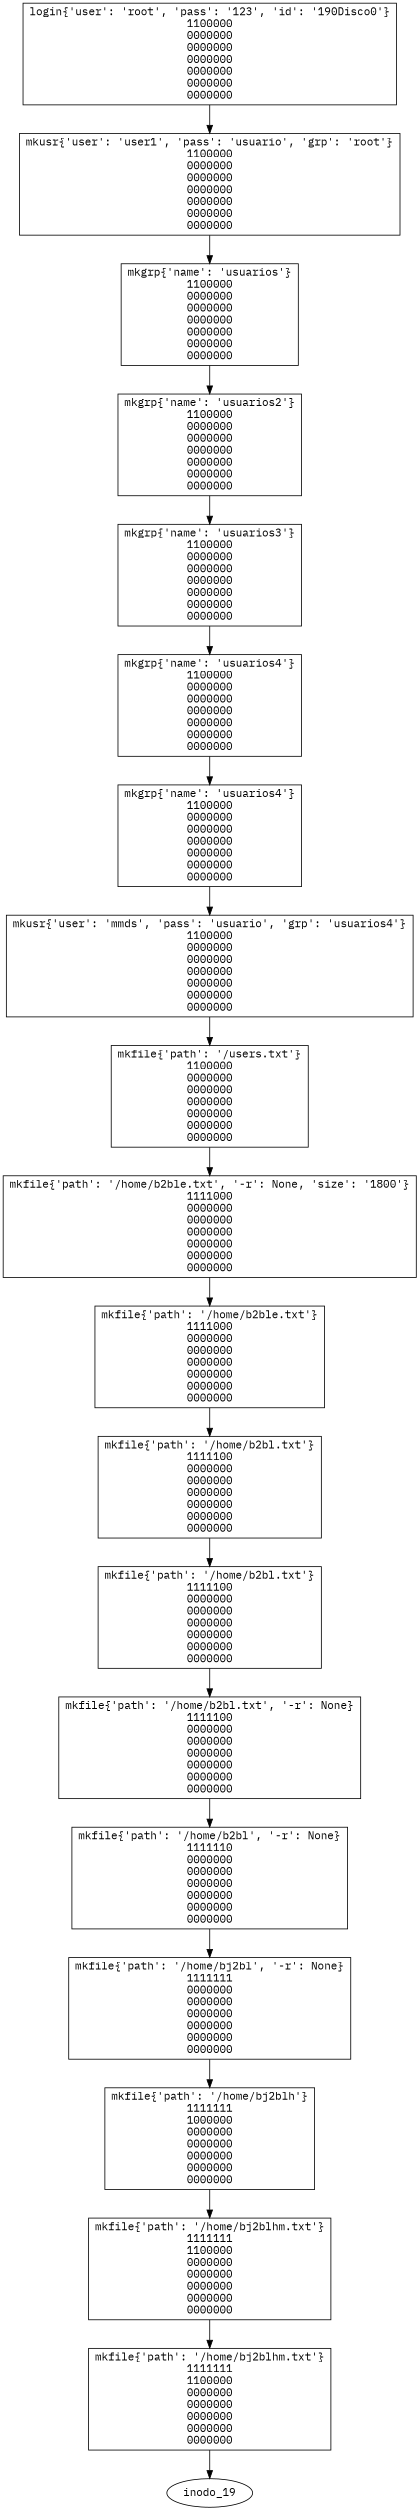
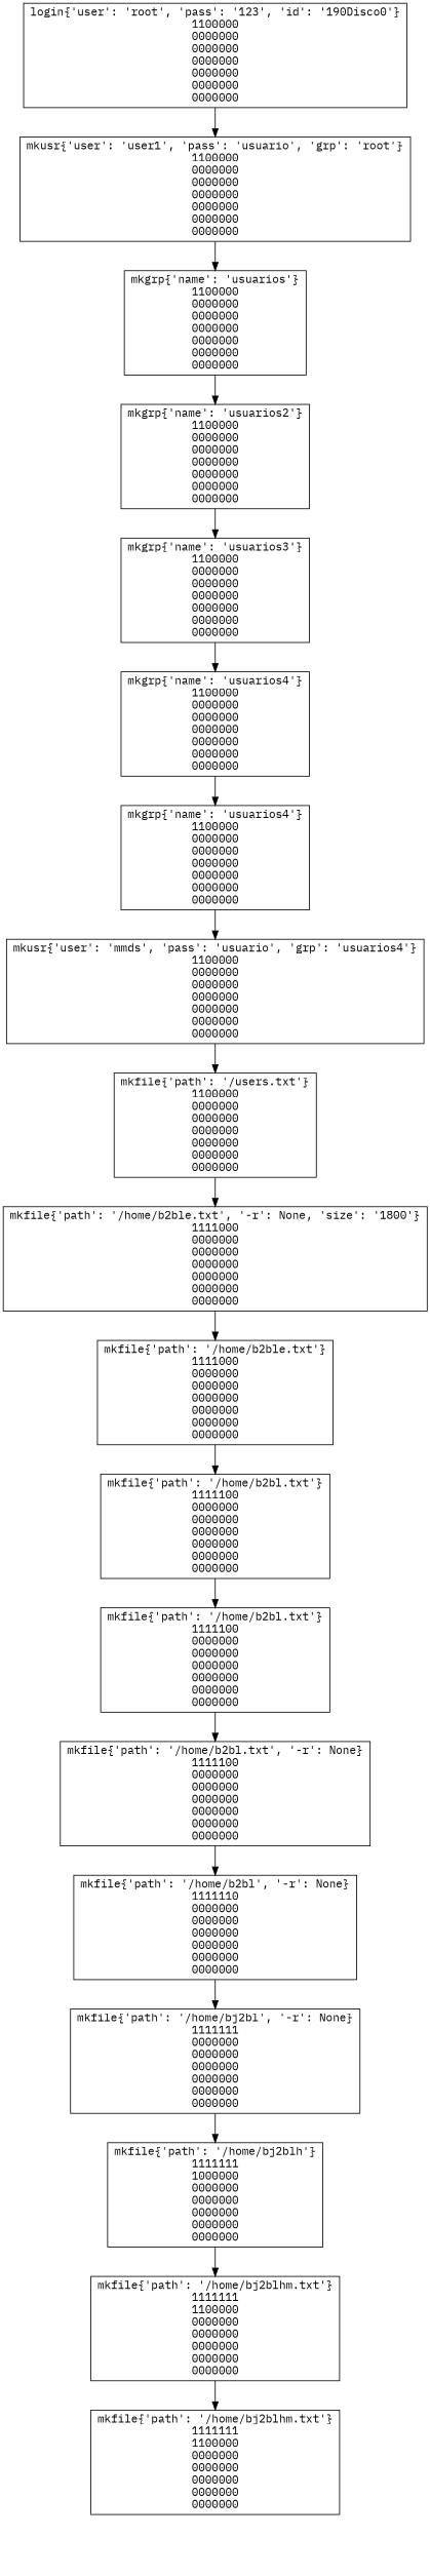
  digraph {
    fontname="IBM Plex Mono"
    node [shape=box fontname="IBM Plex Mono"]
    edge [fontname="IBM Plex Mono"]
    n1 [label="login{'user': 'root', 'pass': '123', 'id': '190Disco0'}\n1100000\n0000000\n0000000\n0000000\n0000000\n0000000\n0000000"]
    n2 [label="mkusr{'user': 'user1', 'pass': 'usuario', 'grp': 'root'}\n1100000\n0000000\n0000000\n0000000\n0000000\n0000000\n0000000"]
    n3 [label="mkgrp{'name': 'usuarios'}\n1100000\n0000000\n0000000\n0000000\n0000000\n0000000\n0000000"]
    n4 [label="mkgrp{'name': 'usuarios2'}\n1100000\n0000000\n0000000\n0000000\n0000000\n0000000\n0000000"]
    n5 [label="mkgrp{'name': 'usuarios3'}\n1100000\n0000000\n0000000\n0000000\n0000000\n0000000\n0000000"]
    n6 [label="mkgrp{'name': 'usuarios4'}\n1100000\n0000000\n0000000\n0000000\n0000000\n0000000\n0000000"]
    n7 [label="mkgrp{'name': 'usuarios4'}\n1100000\n0000000\n0000000\n0000000\n0000000\n0000000\n0000000"]
    n8 [label="mkusr{'user': 'mmds', 'pass': 'usuario', 'grp': 'usuarios4'}\n1100000\n0000000\n0000000\n0000000\n0000000\n0000000\n0000000"]
    n9 [label="mkfile{'path': '/users.txt'}\n1100000\n0000000\n0000000\n0000000\n0000000\n0000000\n0000000"]
    n10 [label="mkfile{'path': '/home/b2ble.txt', '-r': None, 'size': '1800'}\n1111000\n0000000\n0000000\n0000000\n0000000\n0000000\n0000000"]
    n11 [label="mkfile{'path': '/home/b2ble.txt'}\n1111000\n0000000\n0000000\n0000000\n0000000\n0000000\n0000000"]
    n12 [label="mkfile{'path': '/home/b2bl.txt'}\n1111100\n0000000\n0000000\n0000000\n0000000\n0000000\n0000000"]
    n13 [label="mkfile{'path': '/home/b2bl.txt'}\n1111100\n0000000\n0000000\n0000000\n0000000\n0000000\n0000000"]
    n14 [label="mkfile{'path': '/home/b2bl.txt', '-r': None}\n1111100\n0000000\n0000000\n0000000\n0000000\n0000000\n0000000"]
    n15 [label="mkfile{'path': '/home/b2bl', '-r': None}\n1111110\n0000000\n0000000\n0000000\n0000000\n0000000\n0000000"]
    n16 [label="mkfile{'path': '/home/bj2bl', '-r': None}\n1111111\n0000000\n0000000\n0000000\n0000000\n0000000\n0000000"]
    n17 [label="mkfile{'path': '/home/bj2blh'}\n1111111\n1000000\n0000000\n0000000\n0000000\n0000000\n0000000"]
    n18 [label="mkfile{'path': '/home/bj2blhm.txt'}\n1111111\n1100000\n0000000\n0000000\n0000000\n0000000\n0000000"]
    n19 [label="mkfile{'path': '/home/bj2blhm.txt'}\n1111111\n1100000\n0000000\n0000000\n0000000\n0000000\n0000000"]
-   inodo_19 [shape=""]
    n1 -> n2
    n2 -> n3
    n3 -> n4
    n4 -> n5
    n5 -> n6
    n6 -> n7
    n7 -> n8
    n8 -> n9
    n9 -> n10
    n10 -> n11
    n11 -> n12
    n12 -> n13
    n13 -> n14
    n14 -> n15
    n15 -> n16
    n16 -> n17
    n17 -> n18
    n18 -> n19
-   n19 -> inodo_19
  }
